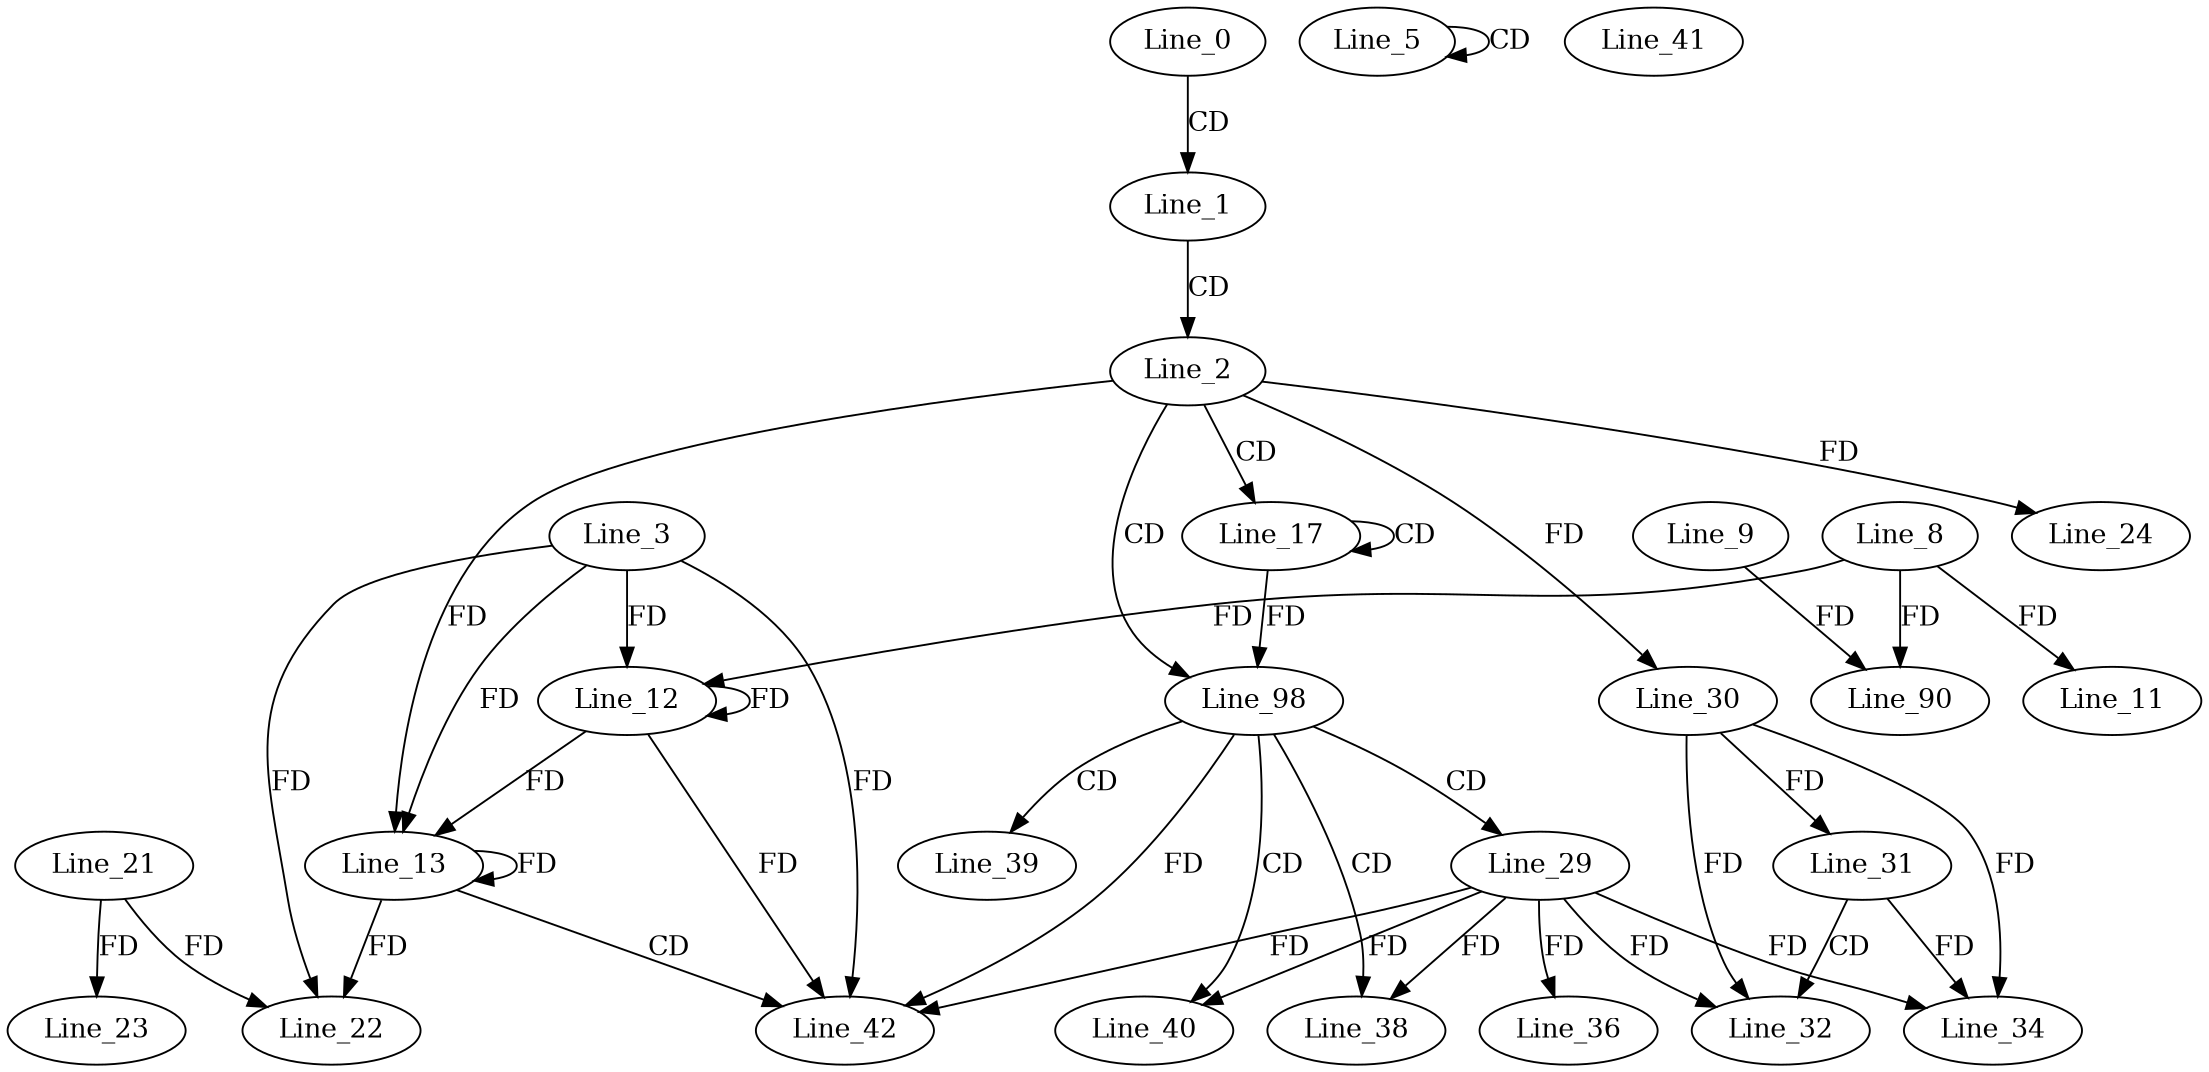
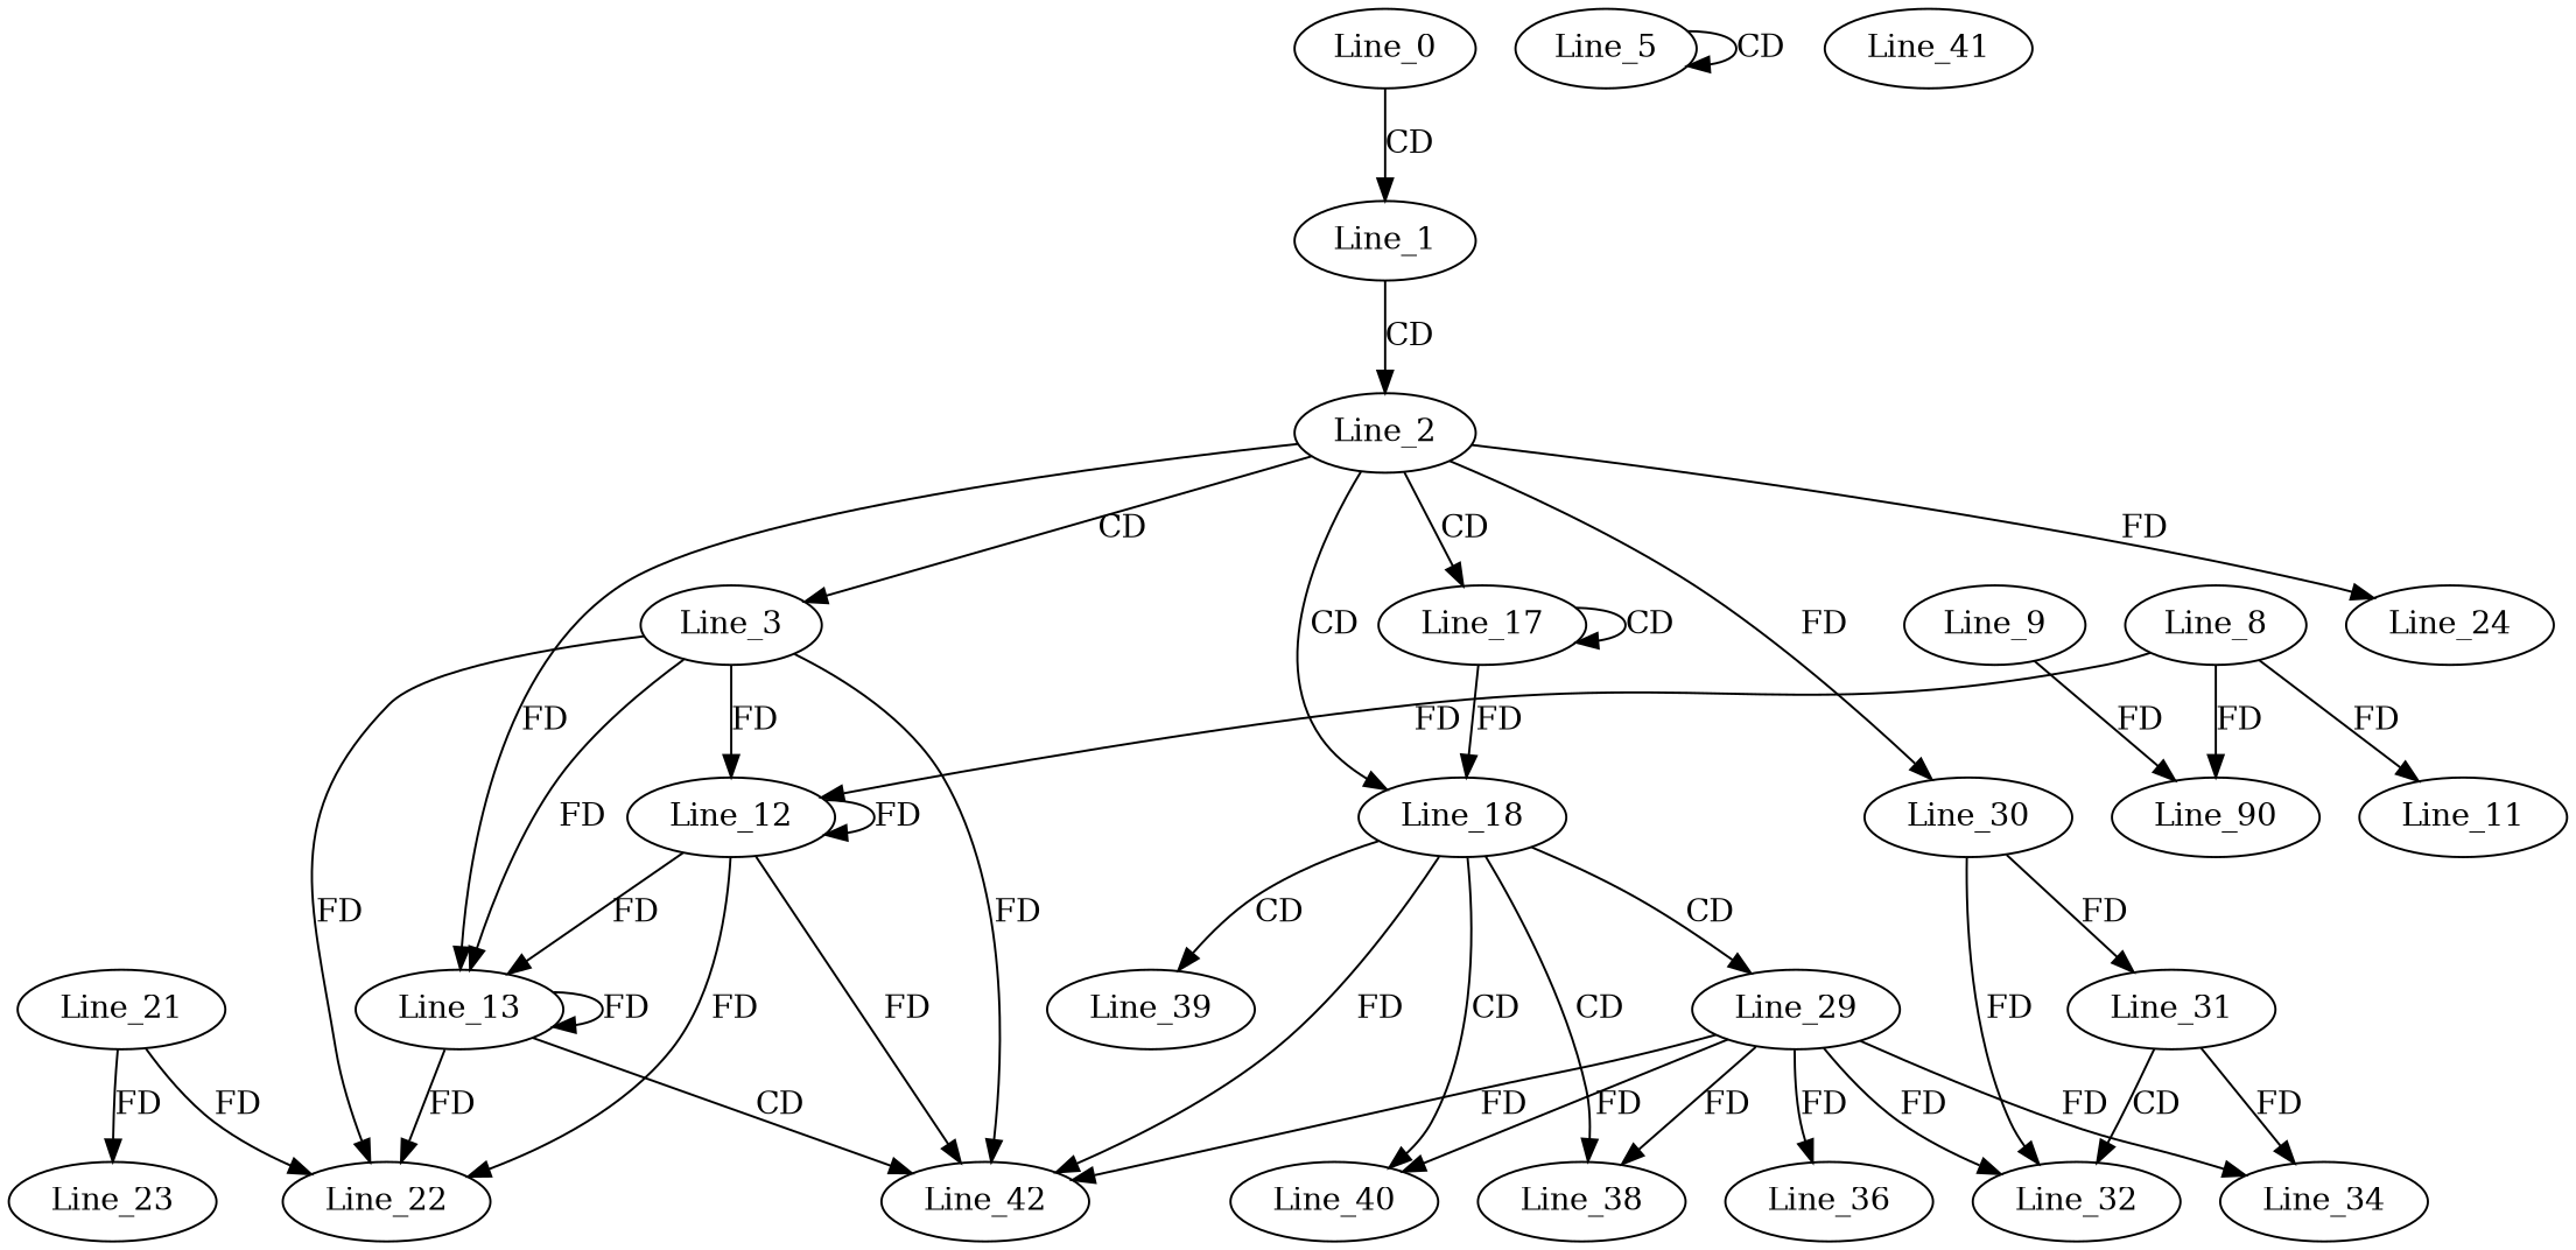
  digraph {
    Line_0
    Line_1
    Line_2
    Line_3
    Line_13
    Line_17
-   Line_18 [label=Line_98]
+   Line_18
    Line_24
    Line_30
    Line_12
    Line_22
    Line_42
    Line_29
    Line_38
    Line_39
    Line_40
    Line_32
    Line_34
    Line_31
    Line_5
    n21 [label=Line_90]
    Line_9
    Line_8
    Line_11
    Line_36
    Line_21
    Line_23
    Line_41
    Line_0 -> Line_1 [label=CD]
    Line_1 -> Line_2 [label=CD]
+   Line_2 -> Line_3 [label=CD]
    Line_2 -> Line_13 [label=FD]
    Line_2 -> Line_17 [label=CD]
    Line_2 -> Line_18 [label=CD]
    Line_2 -> Line_24 [label=FD]
    Line_2 -> Line_30 [label=FD]
    Line_3 -> Line_13 [label=FD]
    Line_3 -> Line_12 [label=FD]
    Line_3 -> Line_22 [label=FD]
    Line_3 -> Line_42 [label=FD]
    Line_13 -> Line_13 [label=FD]
    Line_13 -> Line_22 [label=FD]
    Line_13 -> Line_42 [label=CD]
    Line_17 -> Line_17 [label=CD]
    Line_17 -> Line_18 [label=FD]
    Line_18 -> Line_42 [label=FD]
    Line_18 -> Line_29 [label=CD]
    Line_18 -> Line_38 [label=CD]
    Line_18 -> Line_39 [label=CD]
    Line_18 -> Line_40 [label=CD]
    Line_30 -> Line_32 [label=FD]
-   Line_30 -> Line_34 [label=FD]
    Line_30 -> Line_31 [label=FD]
    Line_12 -> Line_13 [label=FD]
    Line_12 -> Line_12 [label=FD]
+   Line_12 -> Line_22 [label=FD]
    Line_12 -> Line_42 [label=FD]
    Line_29 -> Line_42 [label=FD]
    Line_29 -> Line_38 [label=FD]
    Line_29 -> Line_40 [label=FD]
    Line_29 -> Line_32 [label=FD]
    Line_29 -> Line_34 [label=FD]
    Line_29 -> Line_36 [label=FD]
    Line_31 -> Line_32 [label=CD]
    Line_31 -> Line_34 [label=FD]
    Line_5 -> Line_5 [label=CD]
    Line_9 -> n21 [label=FD]
    Line_8 -> Line_12 [label=FD]
    Line_8 -> n21 [label=FD]
    Line_8 -> Line_11 [label=FD]
    Line_21 -> Line_22 [label=FD]
    Line_21 -> Line_23 [label=FD]
  }
